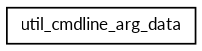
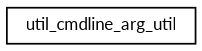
  digraph {
    rankdir=TB
    fontname=Lato
-   n1 [color=black fillcolor=white fontname=Lato fontsize=10 height=0.2 label=util_cmdline_arg_data shape=record style=filled width=0.4]
+   n1 [color=black fillcolor=white fontname=Lato fontsize=10 height=0.2 label=util_cmdline_arg_util shape=record style=filled width=0.4]
  }
